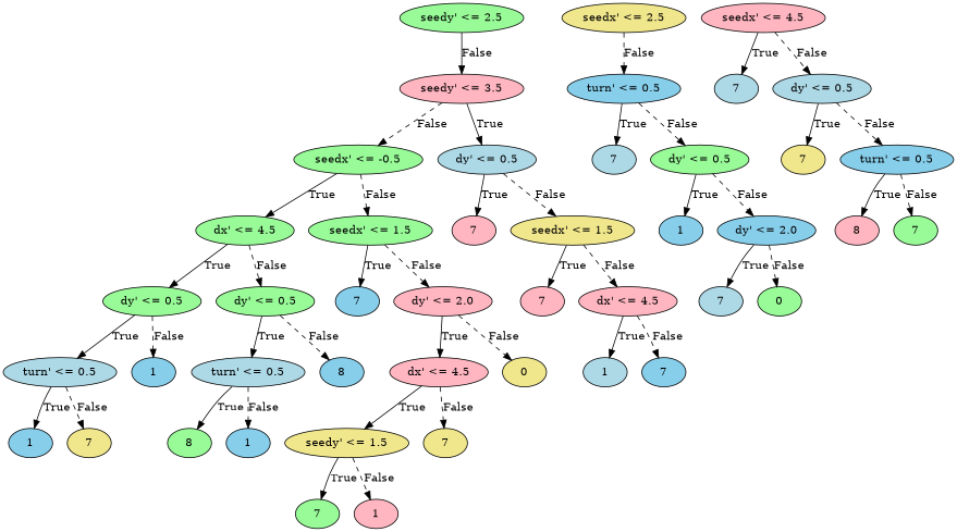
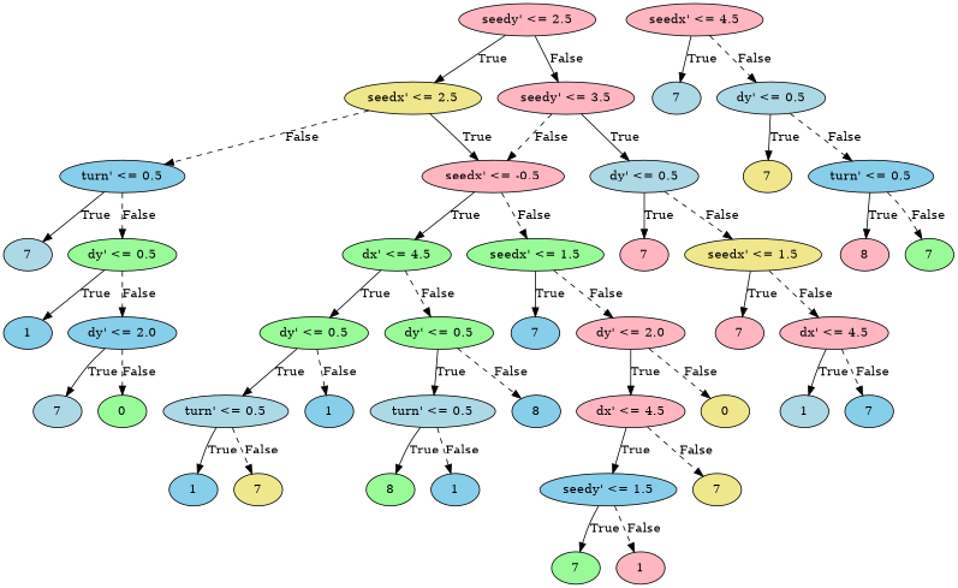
  digraph {
    node [fillcolor=lightpink style=filled]
-   n1 [fillcolor=palegreen label="seedy' <= 2.5"]
+   n1 [label="seedy' <= 2.5"]
    n2 [fillcolor=khaki label="seedx' <= 2.5"]
    n3 [label="seedy' <= 3.5"]
-   n4 [fillcolor=palegreen label="seedx' <= -0.5"]
+   n4 [label="seedx' <= -0.5"]
    n5 [fillcolor=skyblue label="turn' <= 0.5"]
    n6 [fillcolor=lightblue label="dy' <= 0.5"]
    n7 [fillcolor=palegreen label="dx' <= 4.5"]
    n8 [fillcolor=palegreen label="seedx' <= 1.5"]
    n9 [fillcolor=lightblue label=7]
    n10 [fillcolor=palegreen label="dy' <= 0.5"]
    n11 [fillcolor=palegreen label="dy' <= 0.5"]
    n12 [fillcolor=palegreen label="dy' <= 0.5"]
    n13 [fillcolor=skyblue label=7]
    n14 [label="dy' <= 2.0"]
    n15 [fillcolor=lightblue label="turn' <= 0.5"]
    n16 [fillcolor=skyblue label=1]
    n17 [fillcolor=lightblue label="turn' <= 0.5"]
    n18 [fillcolor=skyblue label=8]
    n19 [fillcolor=skyblue label=1]
    n20 [fillcolor=khaki label=7]
    n21 [fillcolor=palegreen label=8]
    n22 [fillcolor=skyblue label=1]
    n23 [label="dx' <= 4.5"]
    n24 [fillcolor=khaki label=0]
-   n25 [fillcolor=khaki label="seedy' <= 1.5"]
+   n25 [fillcolor=skyblue label="seedy' <= 1.5"]
    n26 [fillcolor=khaki label=7]
    n27 [fillcolor=palegreen label=7]
    n28 [label=1]
    n29 [fillcolor=skyblue label=1]
    n30 [fillcolor=skyblue label="dy' <= 2.0"]
    n31 [fillcolor=lightblue label=7]
    n32 [fillcolor=palegreen label=0]
    n33 [label=7]
    n34 [fillcolor=khaki label="seedx' <= 1.5"]
    n35 [label="seedx' <= 4.5"]
    n36 [fillcolor=lightblue label=7]
    n37 [fillcolor=lightblue label="dy' <= 0.5"]
    n38 [label=7]
    n39 [label="dx' <= 4.5"]
    n40 [fillcolor=lightblue label=1]
    n41 [fillcolor=skyblue label=7]
    n42 [fillcolor=khaki label=7]
    n43 [fillcolor=skyblue label="turn' <= 0.5"]
    n44 [label=8]
    n45 [fillcolor=palegreen label=7]
+   n1 -> n2 [label=True]
    n1 -> n3 [label=False style=solid]
+   n2 -> n4 [label=True]
    n2 -> n5 [label=False style=dashed]
    n3 -> n4 [label=False style=dashed]
    n3 -> n6 [label=True]
    n4 -> n7 [label=True]
    n4 -> n8 [label=False style=dashed]
    n5 -> n9 [label=True]
    n5 -> n10 [label=False style=dashed]
    n6 -> n33 [label=True]
    n6 -> n34 [label=False style=dashed]
    n7 -> n11 [label=True]
    n7 -> n12 [label=False style=dashed]
    n8 -> n13 [label=True]
    n8 -> n14 [label=False style=dashed]
    n10 -> n29 [label=True]
    n10 -> n30 [label=False style=dashed]
    n11 -> n15 [label=True]
    n11 -> n16 [label=False style=dashed]
    n12 -> n17 [label=True]
    n12 -> n18 [label=False style=dashed]
    n14 -> n23 [label=True]
    n14 -> n24 [label=False style=dashed]
    n15 -> n19 [label=True]
    n15 -> n20 [label=False style=dashed]
    n17 -> n21 [label=True]
    n17 -> n22 [label=False style=dashed]
    n23 -> n25 [label=True]
    n23 -> n26 [label=False style=dashed]
    n25 -> n27 [label=True]
    n25 -> n28 [label=False style=dashed]
    n30 -> n31 [label=True]
    n30 -> n32 [label=False style=dashed]
    n34 -> n38 [label=True]
    n34 -> n39 [label=False style=dashed]
    n35 -> n36 [label=True]
    n35 -> n37 [label=False style=dashed]
    n37 -> n42 [label=True]
    n37 -> n43 [label=False style=dashed]
    n39 -> n40 [label=True]
    n39 -> n41 [label=False style=dashed]
    n43 -> n44 [label=True]
    n43 -> n45 [label=False style=dashed]
  }
